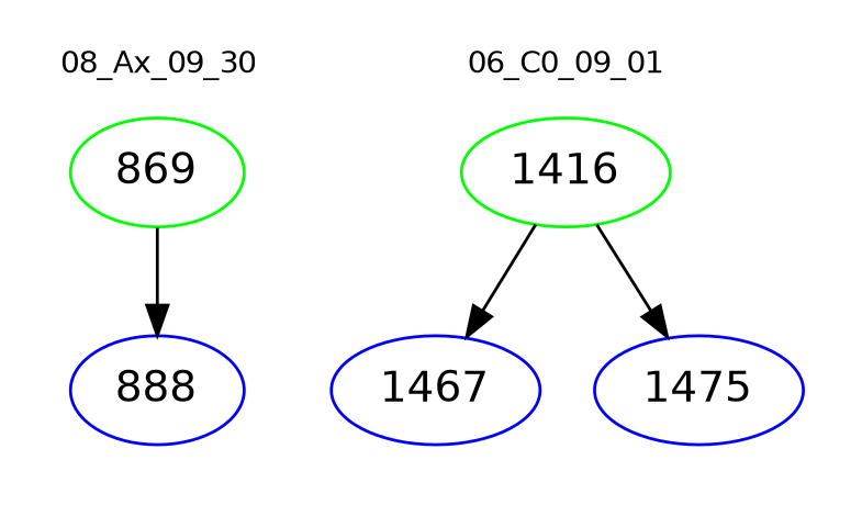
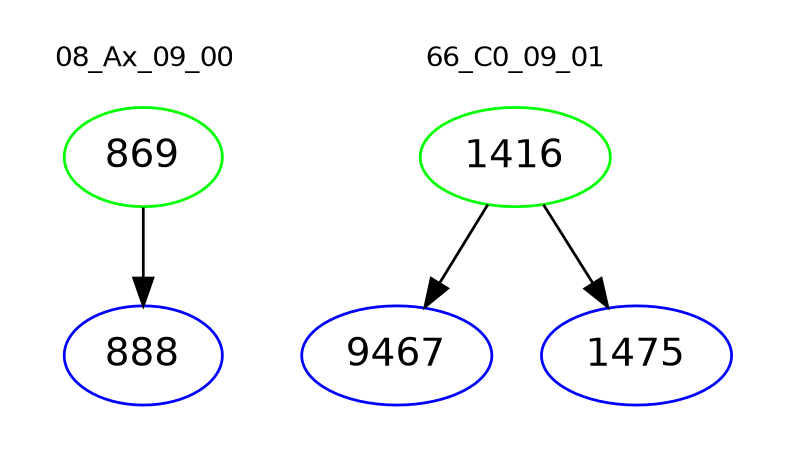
  digraph {
    fontname="DejaVu Sans"
    node [color=blue fontname="DejaVu Sans"]
    edge [color=black fontname="DejaVu Sans"]
    n1 [color=green label=869]
    n2 [label=888]
    n3 [color=green label=1416]
-   n4 [label=1467]
+   n4 [label=9467]
    n5 [label=1475]
    subgraph cluster_1 {
      color=white
      fontsize=10
-     label="08_Ax_09_30"
+     label="08_Ax_09_00"
      n1
      n2
    }
    subgraph cluster_2 {
      color=white
      fontsize=10
-     label="06_C0_09_01"
+     label="66_C0_09_01"
      n3
      n4
      n5
    }
    n1 -> n2
    n3 -> n4
    n3 -> n5
  }
